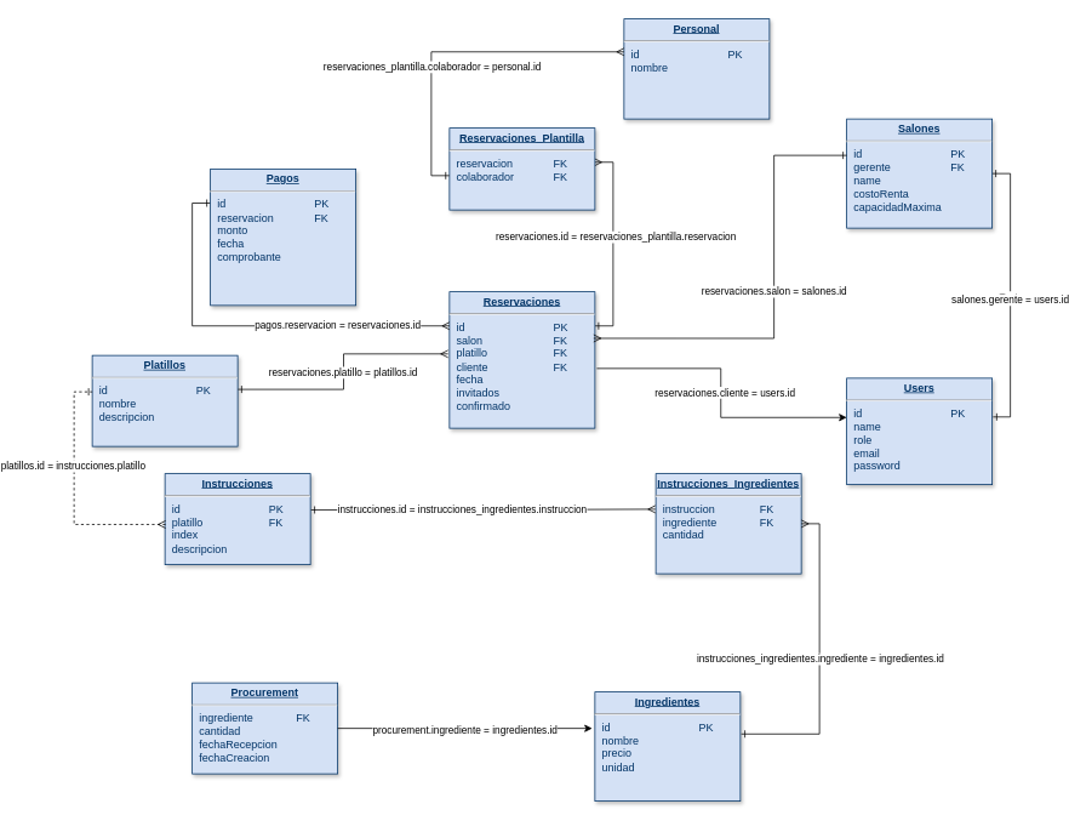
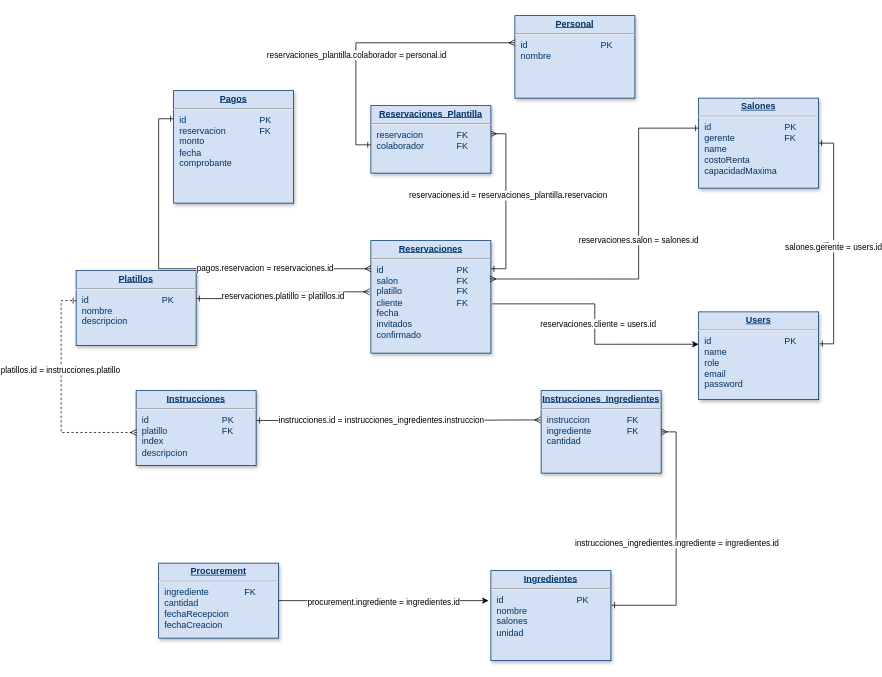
  <mxCell id="0" />
  <mxCell id="1" parent="0" />
  <mxCell id="2" style="edgeStyle=orthogonalEdgeStyle;rounded=0;orthogonalLoop=1;jettySize=auto;html=1;exitX=1.006;exitY=0.364;exitDx=0;exitDy=0;exitPerimeter=0;entryX=1;entryY=0.5;entryDx=0;entryDy=0;startArrow=ERone;startFill=0;endArrow=ERone;endFill=0;" edge="1" parent="1" source="5" target="6"><mxGeometry relative="1" as="geometry"><mxPoint x="960" y="225" as="targetPoint" /></mxGeometry></mxCell>
  <mxCell id="3" value="Text" style="edgeLabel;html=1;align=center;verticalAlign=middle;resizable=0;points=[];" vertex="1" connectable="0" parent="2"><mxGeometry x="-0.018" y="3" relative="1" as="geometry"><mxPoint as="offset" /></mxGeometry></mxCell>
  <mxCell id="4" value="salones.gerente = users.id" style="edgeLabel;html=1;align=center;verticalAlign=middle;resizable=0;points=[];" vertex="1" connectable="0" parent="2"><mxGeometry x="-0.032" y="1" relative="1" as="geometry"><mxPoint as="offset" /></mxGeometry></mxCell>
  <mxCell id="5" value="&lt;p style=&quot;margin: 0px; margin-top: 4px; text-align: center; text-decoration: underline;&quot;&gt;&lt;strong&gt;Users&lt;/strong&gt;&lt;/p&gt;&lt;hr&gt;&lt;p style=&quot;margin: 0px; margin-left: 8px;&quot;&gt;id&lt;span style=&quot;white-space: pre;&quot;&gt;&#09;&lt;/span&gt;&lt;span style=&quot;white-space: pre;&quot;&gt;&#09;&lt;/span&gt;&lt;span style=&quot;white-space: pre;&quot;&gt;&#09;&lt;/span&gt;&lt;span style=&quot;white-space: pre;&quot;&gt;&#09;PK&lt;span style=&quot;white-space: pre;&quot;&gt;&#09;&lt;/span&gt;&lt;/span&gt;&lt;/p&gt;&lt;p style=&quot;margin: 0px; margin-left: 8px;&quot;&gt;name&lt;/p&gt;&lt;p style=&quot;margin: 0px; margin-left: 8px;&quot;&gt;role&lt;/p&gt;&lt;p style=&quot;margin: 0px; margin-left: 8px;&quot;&gt;email&lt;/p&gt;&lt;p style=&quot;margin: 0px; margin-left: 8px;&quot;&gt;password&lt;/p&gt;" style="verticalAlign=top;align=left;overflow=fill;fontSize=12;fontFamily=Helvetica;html=1;strokeColor=#003366;shadow=1;fillColor=#D4E1F5;fontColor=#003366" parent="1" vertex="1"><mxGeometry x="850" y="415" width="160" height="117" as="geometry" /></mxCell>
  <mxCell id="6" value="&lt;p style=&quot;margin: 0px; margin-top: 4px; text-align: center; text-decoration: underline;&quot;&gt;&lt;strong&gt;Salones&lt;/strong&gt;&lt;/p&gt;&lt;hr&gt;&lt;p style=&quot;margin: 0px; margin-left: 8px;&quot;&gt;id&lt;span style=&quot;white-space: pre;&quot;&gt;&#09;&lt;/span&gt;&lt;span style=&quot;white-space: pre;&quot;&gt;&#09;&lt;/span&gt;&lt;span style=&quot;white-space: pre;&quot;&gt;&#09;&lt;/span&gt;&lt;span style=&quot;white-space: pre;&quot;&gt;&#09;&lt;/span&gt;PK&lt;/p&gt;&lt;p style=&quot;margin: 0px; margin-left: 8px;&quot;&gt;gerente&lt;span style=&quot;white-space: pre;&quot;&gt;&#09;&lt;/span&gt;&lt;span style=&quot;white-space: pre;&quot;&gt;&#09;&lt;/span&gt;&lt;span style=&quot;white-space: pre;&quot;&gt;&#09;&lt;/span&gt;FK&lt;/p&gt;&lt;p style=&quot;margin: 0px; margin-left: 8px;&quot;&gt;name&lt;/p&gt;&lt;p style=&quot;margin: 0px; margin-left: 8px;&quot;&gt;costoRenta&lt;/p&gt;&lt;p style=&quot;margin: 0px; margin-left: 8px;&quot;&gt;capacidadMaxima&lt;/p&gt;" style="verticalAlign=top;align=left;overflow=fill;fontSize=12;fontFamily=Helvetica;html=1;strokeColor=#003366;shadow=1;fillColor=#D4E1F5;fontColor=#003366" vertex="1" parent="1"><mxGeometry x="850" y="130" width="160" height="120" as="geometry" /></mxCell>
  <mxCell id="7" style="edgeStyle=orthogonalEdgeStyle;rounded=0;orthogonalLoop=1;jettySize=auto;html=1;exitX=1;exitY=0.25;exitDx=0;exitDy=0;entryX=0.996;entryY=0.417;entryDx=0;entryDy=0;startArrow=ERone;startFill=0;endArrow=ERmany;endFill=0;entryPerimeter=0;" edge="1" parent="1" source="9" target="33"><mxGeometry relative="1" as="geometry" /></mxCell>
  <mxCell id="8" value="reservaciones.id = reservaciones_plantilla.reservacion" style="edgeLabel;html=1;align=center;verticalAlign=middle;resizable=0;points=[];" vertex="1" connectable="0" parent="7"><mxGeometry x="0.067" y="-2" relative="1" as="geometry"><mxPoint as="offset" /></mxGeometry></mxCell>
  <mxCell id="9" value="&lt;p style=&quot;margin: 0px; margin-top: 4px; text-align: center; text-decoration: underline;&quot;&gt;&lt;strong&gt;Reservaciones&lt;/strong&gt;&lt;/p&gt;&lt;hr&gt;&lt;p style=&quot;margin: 0px; margin-left: 8px;&quot;&gt;id&lt;span style=&quot;white-space: pre;&quot;&gt;&#09;&lt;/span&gt;&lt;span style=&quot;white-space: pre;&quot;&gt;&#09;&lt;/span&gt;&lt;span style=&quot;white-space: pre;&quot;&gt;&#09;&lt;/span&gt;&lt;span style=&quot;white-space: pre;&quot;&gt;&#09;&lt;/span&gt;PK&lt;/p&gt;&lt;p style=&quot;margin: 0px; margin-left: 8px;&quot;&gt;salon&lt;span style=&quot;white-space: pre;&quot;&gt;&#09;&lt;/span&gt;&lt;span style=&quot;white-space: pre;&quot;&gt;&#09;&lt;/span&gt;&lt;span style=&quot;white-space: pre;&quot;&gt;&#09;&lt;/span&gt;FK&lt;/p&gt;&lt;p style=&quot;margin: 0px; margin-left: 8px;&quot;&gt;platillo&lt;span style=&quot;white-space: pre;&quot;&gt;&#09;&lt;/span&gt;&lt;span style=&quot;white-space: pre;&quot;&gt;&#09;&lt;/span&gt;&lt;span style=&quot;white-space: pre;&quot;&gt;&#09;&lt;/span&gt;FK&lt;/p&gt;&lt;p style=&quot;margin: 0px; margin-left: 8px;&quot;&gt;cliente&lt;span style=&quot;white-space: pre;&quot;&gt;&#09;&lt;/span&gt;&lt;span style=&quot;white-space: pre;&quot;&gt;&#09;&lt;/span&gt;&lt;span style=&quot;white-space: pre;&quot;&gt;&#09;&lt;/span&gt;FK&lt;/p&gt;&lt;p style=&quot;margin: 0px; margin-left: 8px;&quot;&gt;fecha&lt;/p&gt;&lt;p style=&quot;margin: 0px; margin-left: 8px;&quot;&gt;invitados&lt;/p&gt;&lt;p style=&quot;margin: 0px; margin-left: 8px;&quot;&gt;confirmado&lt;/p&gt;&lt;p style=&quot;margin: 0px; margin-left: 8px;&quot;&gt;&lt;br&gt;&lt;/p&gt;" style="verticalAlign=top;align=left;overflow=fill;fontSize=12;fontFamily=Helvetica;html=1;strokeColor=#003366;shadow=1;fillColor=#D4E1F5;fontColor=#003366" vertex="1" parent="1"><mxGeometry x="413" y="320" width="160" height="150" as="geometry" /></mxCell>
- <mxCell id="10" value="&lt;p style=&quot;margin: 0px; margin-top: 4px; text-align: center; text-decoration: underline;&quot;&gt;&lt;strong&gt;Platillos&lt;/strong&gt;&lt;/p&gt;&lt;hr&gt;&lt;p style=&quot;margin: 0px; margin-left: 8px;&quot;&gt;id&lt;span style=&quot;white-space: pre;&quot;&gt;&#09;&lt;/span&gt;&lt;span style=&quot;white-space: pre;&quot;&gt;&#09;&lt;/span&gt;&lt;span style=&quot;white-space: pre;&quot;&gt;&#09;&lt;/span&gt;&lt;span style=&quot;white-space: pre;&quot;&gt;&#09;&lt;/span&gt;PK&lt;/p&gt;&lt;p style=&quot;margin: 0px; margin-left: 8px;&quot;&gt;nombre&lt;/p&gt;&lt;p style=&quot;margin: 0px; margin-left: 8px;&quot;&gt;descripcion&lt;/p&gt;&lt;p style=&quot;margin: 0px; margin-left: 8px;&quot;&gt;&lt;br&gt;&lt;/p&gt;" style="verticalAlign=top;align=left;overflow=fill;fontSize=12;fontFamily=Helvetica;html=1;strokeColor=#003366;shadow=1;fillColor=#D4E1F5;fontColor=#003366" vertex="1" parent="1"><mxGeometry x="20" y="390" width="160" height="100" as="geometry" /></mxCell>
+ <mxCell id="10" value="&lt;p style=&quot;margin: 0px; margin-top: 4px; text-align: center; text-decoration: underline;&quot;&gt;&lt;strong&gt;Platillos&lt;/strong&gt;&lt;/p&gt;&lt;hr&gt;&lt;p style=&quot;margin: 0px; margin-left: 8px;&quot;&gt;id&lt;span style=&quot;white-space: pre;&quot;&gt;&#09;&lt;/span&gt;&lt;span style=&quot;white-space: pre;&quot;&gt;&#09;&lt;/span&gt;&lt;span style=&quot;white-space: pre;&quot;&gt;&#09;&lt;/span&gt;&lt;span style=&quot;white-space: pre;&quot;&gt;&#09;&lt;/span&gt;PK&lt;/p&gt;&lt;p style=&quot;margin: 0px; margin-left: 8px;&quot;&gt;nombre&lt;/p&gt;&lt;p style=&quot;margin: 0px; margin-left: 8px;&quot;&gt;descripcion&lt;/p&gt;&lt;p style=&quot;margin: 0px; margin-left: 8px;&quot;&gt;&lt;br&gt;&lt;/p&gt;" style="verticalAlign=top;align=left;overflow=fill;fontSize=12;fontFamily=Helvetica;html=1;strokeColor=#003366;shadow=1;fillColor=#D4E1F5;fontColor=#003366" vertex="1" parent="1"><mxGeometry x="20" y="360" width="160" height="100" as="geometry" /></mxCell>
  <mxCell id="11" style="edgeStyle=orthogonalEdgeStyle;rounded=0;orthogonalLoop=1;jettySize=auto;html=1;entryX=0;entryY=0.25;entryDx=0;entryDy=0;exitX=0;exitY=0.25;exitDx=0;exitDy=0;endArrow=ERmany;endFill=0;startArrow=ERone;startFill=0;" edge="1" parent="1" source="13" target="9"><mxGeometry relative="1" as="geometry"><mxPoint x="660" y="440" as="sourcePoint" /></mxGeometry></mxCell>
  <mxCell id="12" value="pagos.reservacion = reservaciones.id" style="edgeLabel;html=1;align=center;verticalAlign=middle;resizable=0;points=[];" vertex="1" connectable="0" parent="11"><mxGeometry x="0.435" y="-1" relative="1" as="geometry"><mxPoint y="-2" as="offset" /></mxGeometry></mxCell>
- <mxCell id="13" value="&lt;p style=&quot;margin: 0px; margin-top: 4px; text-align: center; text-decoration: underline;&quot;&gt;&lt;strong&gt;Pagos&lt;/strong&gt;&lt;/p&gt;&lt;hr&gt;&lt;p style=&quot;margin: 0px; margin-left: 8px;&quot;&gt;id&lt;span style=&quot;white-space: pre;&quot;&gt;&#09;&lt;/span&gt;&lt;span style=&quot;white-space: pre;&quot;&gt;&#09;&lt;/span&gt;&lt;span style=&quot;white-space: pre;&quot;&gt;&#09;&lt;/span&gt;&lt;span style=&quot;white-space: pre;&quot;&gt;&#09;&lt;/span&gt;PK&lt;/p&gt;&lt;p style=&quot;margin: 0px; margin-left: 8px;&quot;&gt;reservacion&lt;span style=&quot;white-space: pre;&quot;&gt;&#09;&lt;/span&gt;&lt;span style=&quot;white-space: pre;&quot;&gt;&#09;&lt;/span&gt;FK&lt;/p&gt;&lt;p style=&quot;margin: 0px; margin-left: 8px;&quot;&gt;monto&lt;/p&gt;&lt;p style=&quot;margin: 0px; margin-left: 8px;&quot;&gt;fecha&lt;/p&gt;&lt;p style=&quot;margin: 0px; margin-left: 8px;&quot;&gt;comprobante&lt;/p&gt;" style="verticalAlign=top;align=left;overflow=fill;fontSize=12;fontFamily=Helvetica;html=1;strokeColor=#003366;shadow=1;fillColor=#D4E1F5;fontColor=#003366" vertex="1" parent="1"><mxGeometry x="150" y="185" width="160" height="150" as="geometry" /></mxCell>
+ <mxCell id="13" value="&lt;p style=&quot;margin: 0px; margin-top: 4px; text-align: center; text-decoration: underline;&quot;&gt;&lt;strong&gt;Pagos&lt;/strong&gt;&lt;/p&gt;&lt;hr&gt;&lt;p style=&quot;margin: 0px; margin-left: 8px;&quot;&gt;id&lt;span style=&quot;white-space: pre;&quot;&gt;&#09;&lt;/span&gt;&lt;span style=&quot;white-space: pre;&quot;&gt;&#09;&lt;/span&gt;&lt;span style=&quot;white-space: pre;&quot;&gt;&#09;&lt;/span&gt;&lt;span style=&quot;white-space: pre;&quot;&gt;&#09;&lt;/span&gt;PK&lt;/p&gt;&lt;p style=&quot;margin: 0px; margin-left: 8px;&quot;&gt;reservacion&lt;span style=&quot;white-space: pre;&quot;&gt;&#09;&lt;/span&gt;&lt;span style=&quot;white-space: pre;&quot;&gt;&#09;&lt;/span&gt;FK&lt;/p&gt;&lt;p style=&quot;margin: 0px; margin-left: 8px;&quot;&gt;monto&lt;/p&gt;&lt;p style=&quot;margin: 0px; margin-left: 8px;&quot;&gt;fecha&lt;/p&gt;&lt;p style=&quot;margin: 0px; margin-left: 8px;&quot;&gt;comprobante&lt;/p&gt;" style="verticalAlign=top;align=left;overflow=fill;fontSize=12;fontFamily=Helvetica;html=1;strokeColor=#003366;shadow=1;fillColor=#D4E1F5;fontColor=#003366" vertex="1" parent="1"><mxGeometry x="150" y="120" width="160" height="150" as="geometry" /></mxCell>
  <mxCell id="14" value="&lt;p style=&quot;margin: 0px; margin-top: 4px; text-align: center; text-decoration: underline;&quot;&gt;&lt;strong&gt;Instrucciones&lt;/strong&gt;&lt;/p&gt;&lt;hr&gt;&lt;p style=&quot;margin: 0px; margin-left: 8px;&quot;&gt;id&lt;span style=&quot;white-space: pre;&quot;&gt;&#09;&lt;/span&gt;&lt;span style=&quot;white-space: pre;&quot;&gt;&#09;&lt;/span&gt;&lt;span style=&quot;white-space: pre;&quot;&gt;&#09;&lt;/span&gt;&lt;span style=&quot;white-space: pre;&quot;&gt;&#09;&lt;/span&gt;PK&lt;/p&gt;&lt;p style=&quot;margin: 0px; margin-left: 8px;&quot;&gt;platillo&lt;span style=&quot;white-space: pre;&quot;&gt;&#09;&lt;/span&gt;&lt;span style=&quot;white-space: pre;&quot;&gt;&#09;&lt;/span&gt;&lt;span style=&quot;white-space: pre;&quot;&gt;&#09;&lt;/span&gt;FK&lt;/p&gt;&lt;p style=&quot;margin: 0px; margin-left: 8px;&quot;&gt;index&lt;/p&gt;&lt;p style=&quot;margin: 0px; margin-left: 8px;&quot;&gt;descripcion&lt;/p&gt;" style="verticalAlign=top;align=left;overflow=fill;fontSize=12;fontFamily=Helvetica;html=1;strokeColor=#003366;shadow=1;fillColor=#D4E1F5;fontColor=#003366" vertex="1" parent="1"><mxGeometry x="100" y="520" width="160" height="100" as="geometry" /></mxCell>
- <mxCell id="15" value="&lt;p style=&quot;margin: 0px; margin-top: 4px; text-align: center; text-decoration: underline;&quot;&gt;&lt;strong&gt;Ingredientes&lt;/strong&gt;&lt;/p&gt;&lt;hr&gt;&lt;p style=&quot;margin: 0px; margin-left: 8px;&quot;&gt;id&lt;span style=&quot;white-space: pre;&quot;&gt;&#09;&lt;/span&gt;&lt;span style=&quot;white-space: pre;&quot;&gt;&#09;&lt;/span&gt;&lt;span style=&quot;white-space: pre;&quot;&gt;&#09;&lt;/span&gt;&lt;span style=&quot;white-space: pre;&quot;&gt;&#09;&lt;/span&gt;PK&lt;/p&gt;&lt;p style=&quot;margin: 0px; margin-left: 8px;&quot;&gt;nombre&lt;/p&gt;&lt;p style=&quot;margin: 0px; margin-left: 8px;&quot;&gt;precio&lt;/p&gt;&lt;p style=&quot;margin: 0px; margin-left: 8px;&quot;&gt;unidad&lt;/p&gt;" style="verticalAlign=top;align=left;overflow=fill;fontSize=12;fontFamily=Helvetica;html=1;strokeColor=#003366;shadow=1;fillColor=#D4E1F5;fontColor=#003366" vertex="1" parent="1"><mxGeometry x="573" y="760" width="160" height="120" as="geometry" /></mxCell>
+ <mxCell id="15" value="&lt;p style=&quot;margin: 0px; margin-top: 4px; text-align: center; text-decoration: underline;&quot;&gt;&lt;strong&gt;Ingredientes&lt;/strong&gt;&lt;/p&gt;&lt;hr&gt;&lt;p style=&quot;margin: 0px; margin-left: 8px;&quot;&gt;id&lt;span style=&quot;white-space: pre;&quot;&gt;&#09;&lt;/span&gt;&lt;span style=&quot;white-space: pre;&quot;&gt;&#09;&lt;/span&gt;&lt;span style=&quot;white-space: pre;&quot;&gt;&#09;&lt;/span&gt;&lt;span style=&quot;white-space: pre;&quot;&gt;&#09;&lt;/span&gt;PK&lt;/p&gt;&lt;p style=&quot;margin: 0px; margin-left: 8px;&quot;&gt;nombre&lt;/p&gt;&lt;p style=&quot;margin: 0px; margin-left: 8px;&quot;&gt;salones&lt;/p&gt;&lt;p style=&quot;margin: 0px; margin-left: 8px;&quot;&gt;unidad&lt;/p&gt;" style="verticalAlign=top;align=left;overflow=fill;fontSize=12;fontFamily=Helvetica;html=1;strokeColor=#003366;shadow=1;fillColor=#D4E1F5;fontColor=#003366" vertex="1" parent="1"><mxGeometry x="573" y="760" width="160" height="120" as="geometry" /></mxCell>
  <mxCell id="16" value="&lt;p style=&quot;margin: 0px; margin-top: 4px; text-align: center; text-decoration: underline;&quot;&gt;&lt;strong&gt;Instrucciones_Ingredientes&lt;/strong&gt;&lt;/p&gt;&lt;hr&gt;&lt;p style=&quot;margin: 0px; margin-left: 8px;&quot;&gt;instruccion&lt;span style=&quot;white-space: pre;&quot;&gt;&#09;&lt;/span&gt;&lt;span style=&quot;white-space: pre;&quot;&gt;&#09;&lt;/span&gt;FK&lt;/p&gt;&lt;p style=&quot;margin: 0px; margin-left: 8px;&quot;&gt;ingrediente&lt;span style=&quot;white-space: pre;&quot;&gt;&#09;&lt;/span&gt;&lt;span style=&quot;white-space: pre;&quot;&gt;&#09;&lt;/span&gt;FK&lt;/p&gt;&lt;p style=&quot;margin: 0px; margin-left: 8px;&quot;&gt;cantidad&lt;/p&gt;" style="verticalAlign=top;align=left;overflow=fill;fontSize=12;fontFamily=Helvetica;html=1;strokeColor=#003366;shadow=1;fillColor=#D4E1F5;fontColor=#003366" vertex="1" parent="1"><mxGeometry x="640" y="520" width="160" height="110" as="geometry" /></mxCell>
  <mxCell id="17" style="edgeStyle=orthogonalEdgeStyle;rounded=0;orthogonalLoop=1;jettySize=auto;html=1;exitX=0.991;exitY=0.341;exitDx=0;exitDy=0;exitPerimeter=0;startArrow=ERmany;startFill=0;endArrow=ERone;endFill=0;" edge="1" parent="1" source="9"><mxGeometry relative="1" as="geometry"><mxPoint x="850" as="targetPoint" y="170" /><Array as="points"><mxPoint x="770" y="371" /><mxPoint x="770" y="170" /><mxPoint x="850" y="170" /></Array></mxGeometry></mxCell>
  <mxCell id="18" value="reservaciones.salon&amp;nbsp;&lt;span style=&quot;background-color: light-dark(#ffffff, var(--ge-dark-color, #121212)); color: light-dark(rgb(0, 0, 0), rgb(255, 255, 255));&quot;&gt;=&amp;nbsp;&lt;/span&gt;&lt;span style=&quot;color: light-dark(rgb(0, 0, 0), rgb(255, 255, 255)); background-color: light-dark(#ffffff, var(--ge-dark-color, #121212));&quot;&gt;salones.id&lt;/span&gt;" style="edgeLabel;html=1;align=center;verticalAlign=middle;resizable=0;points=[];" vertex="1" connectable="0" parent="17"><mxGeometry x="0.043" y="1" relative="1" as="geometry"><mxPoint as="offset" /></mxGeometry></mxCell>
  <mxCell id="19" style="edgeStyle=orthogonalEdgeStyle;rounded=0;orthogonalLoop=1;jettySize=auto;html=1;entryX=1.002;entryY=0.373;entryDx=0;entryDy=0;entryPerimeter=0;exitX=-0.01;exitY=0.455;exitDx=0;exitDy=0;exitPerimeter=0;startArrow=ERmany;startFill=0;endArrow=ERone;endFill=0;" edge="1" parent="1" source="9" target="10"><mxGeometry relative="1" as="geometry" /></mxCell>
  <mxCell id="20" value="reservaciones.platillo = platillos.id" style="edgeLabel;html=1;align=center;verticalAlign=middle;resizable=0;points=[];" vertex="1" connectable="0" parent="19"><mxGeometry x="-0.002" y="-1" relative="1" as="geometry"><mxPoint as="offset" /></mxGeometry></mxCell>
  <mxCell id="21" style="edgeStyle=orthogonalEdgeStyle;rounded=0;orthogonalLoop=1;jettySize=auto;html=1;entryX=0;entryY=0.369;entryDx=0;entryDy=0;entryPerimeter=0;exitX=1.013;exitY=0.562;exitDx=0;exitDy=0;exitPerimeter=0;" edge="1" parent="1" source="9" target="5"><mxGeometry relative="1" as="geometry"><mxPoint x="410" y="350" as="sourcePoint" /></mxGeometry></mxCell>
  <mxCell id="22" value="reservaciones.cliente = users.id" style="edgeLabel;html=1;align=center;verticalAlign=middle;resizable=0;points=[];" vertex="1" connectable="0" parent="21"><mxGeometry x="-0.014" y="2" relative="1" as="geometry"><mxPoint x="2" y="1" as="offset" /></mxGeometry></mxCell>
  <mxCell id="23" style="edgeStyle=orthogonalEdgeStyle;rounded=0;orthogonalLoop=1;jettySize=auto;html=1;entryX=0;entryY=0.4;entryDx=0;entryDy=0;entryPerimeter=0;exitX=0.004;exitY=0.558;exitDx=0;exitDy=0;exitPerimeter=0;endArrow=ERone;endFill=0;startArrow=ERmany;startFill=0;dashed=1;" edge="1" parent="1" source="14" target="10"><mxGeometry relative="1" as="geometry" /></mxCell>
  <mxCell id="24" value="platillos.id = instrucciones.platillo" style="edgeLabel;html=1;align=center;verticalAlign=middle;resizable=0;points=[];" vertex="1" connectable="0" parent="23"><mxGeometry x="0.241" y="2" relative="1" as="geometry"><mxPoint as="offset" /></mxGeometry></mxCell>
  <mxCell id="25" style="edgeStyle=orthogonalEdgeStyle;rounded=0;orthogonalLoop=1;jettySize=auto;html=1;entryX=-0.003;entryY=0.355;entryDx=0;entryDy=0;entryPerimeter=0;exitX=1.004;exitY=0.398;exitDx=0;exitDy=0;exitPerimeter=0;startArrow=ERone;startFill=0;endArrow=ERmany;endFill=0;" edge="1" parent="1" source="14" target="16"><mxGeometry relative="1" as="geometry" /></mxCell>
  <mxCell id="26" value="instrucciones.id = instrucciones_ingredientes.instruccion" style="edgeLabel;html=1;align=center;verticalAlign=middle;resizable=0;points=[];" vertex="1" connectable="0" parent="25"><mxGeometry x="-0.126" y="1" relative="1" as="geometry"><mxPoint as="offset" /></mxGeometry></mxCell>
  <mxCell id="27" style="edgeStyle=orthogonalEdgeStyle;rounded=0;orthogonalLoop=1;jettySize=auto;html=1;entryX=1.006;entryY=0.385;entryDx=0;entryDy=0;entryPerimeter=0;exitX=1;exitY=0.5;exitDx=0;exitDy=0;startArrow=ERmany;startFill=0;endArrow=ERone;endFill=0;" edge="1" parent="1" source="16" target="15"><mxGeometry relative="1" as="geometry" /></mxCell>
  <mxCell id="28" value="instrucciones_ingredientes.ingrediente = ingredientes.id" style="edgeLabel;html=1;align=center;verticalAlign=middle;resizable=0;points=[];" vertex="1" connectable="0" parent="27"><mxGeometry x="-0.002" relative="1" as="geometry"><mxPoint as="offset" /></mxGeometry></mxCell>
  <mxCell id="29" value="&lt;p style=&quot;margin: 0px; margin-top: 4px; text-align: center; text-decoration: underline;&quot;&gt;&lt;strong&gt;Procurement&lt;/strong&gt;&lt;/p&gt;&lt;hr&gt;&lt;p style=&quot;margin: 0px; margin-left: 8px;&quot;&gt;ingrediente&lt;span style=&quot;white-space: pre;&quot;&gt;&#09;&lt;/span&gt;&lt;span style=&quot;white-space: pre;&quot;&gt;&#09;&lt;/span&gt;FK&lt;/p&gt;&lt;p style=&quot;margin: 0px; margin-left: 8px;&quot;&gt;cantidad&lt;/p&gt;&lt;p style=&quot;margin: 0px; margin-left: 8px;&quot;&gt;fechaRecepcion&lt;/p&gt;&lt;p style=&quot;margin: 0px; margin-left: 8px;&quot;&gt;fechaCreacion&lt;/p&gt;" style="verticalAlign=top;align=left;overflow=fill;fontSize=12;fontFamily=Helvetica;html=1;strokeColor=#003366;shadow=1;fillColor=#D4E1F5;fontColor=#003366" vertex="1" parent="1"><mxGeometry x="130" y="750" width="160" height="100" as="geometry" /></mxCell>
  <mxCell id="30" style="edgeStyle=orthogonalEdgeStyle;rounded=0;orthogonalLoop=1;jettySize=auto;html=1;" edge="1" parent="1" source="29"><mxGeometry relative="1" as="geometry"><mxPoint x="570" y="800" as="targetPoint" /></mxGeometry></mxCell>
  <mxCell id="31" value="procurement.ingrediente = ingredientes.id" style="edgeLabel;html=1;align=center;verticalAlign=middle;resizable=0;points=[];" vertex="1" connectable="0" parent="30"><mxGeometry x="-0.011" y="-1" relative="1" as="geometry"><mxPoint as="offset" /></mxGeometry></mxCell>
  <mxCell id="32" value="&lt;p style=&quot;margin: 0px; margin-top: 4px; text-align: center; text-decoration: underline;&quot;&gt;&lt;strong&gt;Personal&lt;/strong&gt;&lt;/p&gt;&lt;hr&gt;&lt;p style=&quot;margin: 0px; margin-left: 8px;&quot;&gt;id&lt;span style=&quot;white-space: pre;&quot;&gt;&#09;&lt;/span&gt;&lt;span style=&quot;white-space: pre;&quot;&gt;&#09;&lt;/span&gt;&lt;span style=&quot;white-space: pre;&quot;&gt;&#09;&lt;/span&gt;&lt;span style=&quot;white-space: pre;&quot;&gt;&#09;&lt;/span&gt;PK&lt;/p&gt;&lt;p style=&quot;margin: 0px; margin-left: 8px;&quot;&gt;nombre&lt;/p&gt;" style="verticalAlign=top;align=left;overflow=fill;fontSize=12;fontFamily=Helvetica;html=1;strokeColor=#003366;shadow=1;fillColor=#D4E1F5;fontColor=#003366" vertex="1" parent="1"><mxGeometry x="605" y="20" width="160" height="110" as="geometry" /></mxCell>
  <mxCell id="33" value="&lt;p style=&quot;margin: 0px; margin-top: 4px; text-align: center; text-decoration: underline;&quot;&gt;&lt;b&gt;Reservaciones_Plantilla&lt;/b&gt;&lt;/p&gt;&lt;hr&gt;&lt;p style=&quot;margin: 0px; margin-left: 8px;&quot;&gt;reservacion&lt;span style=&quot;white-space: pre;&quot;&gt;&#09;&lt;/span&gt;&lt;span style=&quot;white-space: pre;&quot;&gt;&#09;&lt;/span&gt;FK&lt;/p&gt;&lt;p style=&quot;margin: 0px; margin-left: 8px;&quot;&gt;colaborador&lt;span style=&quot;white-space: pre;&quot;&gt;&#09;&lt;/span&gt;&lt;span style=&quot;white-space: pre;&quot;&gt;&#09;&lt;/span&gt;FK&lt;/p&gt;" style="verticalAlign=top;align=left;overflow=fill;fontSize=12;fontFamily=Helvetica;html=1;strokeColor=#003366;shadow=1;fillColor=#D4E1F5;fontColor=#003366" vertex="1" parent="1"><mxGeometry x="413" y="140" width="160" height="90" as="geometry" /></mxCell>
  <mxCell id="34" style="edgeStyle=orthogonalEdgeStyle;rounded=0;orthogonalLoop=1;jettySize=auto;html=1;exitX=-0.001;exitY=0.581;exitDx=0;exitDy=0;entryX=0;entryY=0.329;entryDx=0;entryDy=0;entryPerimeter=0;startArrow=ERone;startFill=0;endArrow=ERmany;endFill=0;exitPerimeter=0;" edge="1" parent="1" source="33" target="32"><mxGeometry relative="1" as="geometry" /></mxCell>
  <mxCell id="35" value="reservaciones_plantilla.colaborador = personal.id" style="edgeLabel;html=1;align=center;verticalAlign=middle;resizable=0;points=[];" vertex="1" connectable="0" parent="34"><mxGeometry x="-0.428" relative="1" as="geometry"><mxPoint y="-35" as="offset" /></mxGeometry></mxCell>
